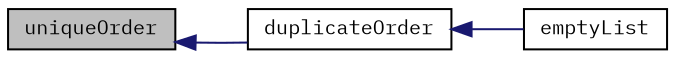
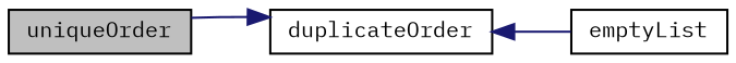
  digraph {
    fontname="IBM Plex Mono"
    rankdir=LR
    node [color=black fontname="IBM Plex Mono" fontsize=10 shape=record]
    edge [color=midnightblue dir=back fontname="IBM Plex Mono" fontsize=10 labelfontname=Helvetica labelfontsize=10 style=solid]
    n1 [fillcolor=grey75 fontcolor=black height=0.2 label=uniqueOrder style=filled width=0.4]
    n2 [height=0.2 label=duplicateOrder width=0.4]
    n3 [height=0.2 label=emptyList width=0.4]
-   n1 -> n2
+   n2 -> n1
    n2 -> n3
  }
